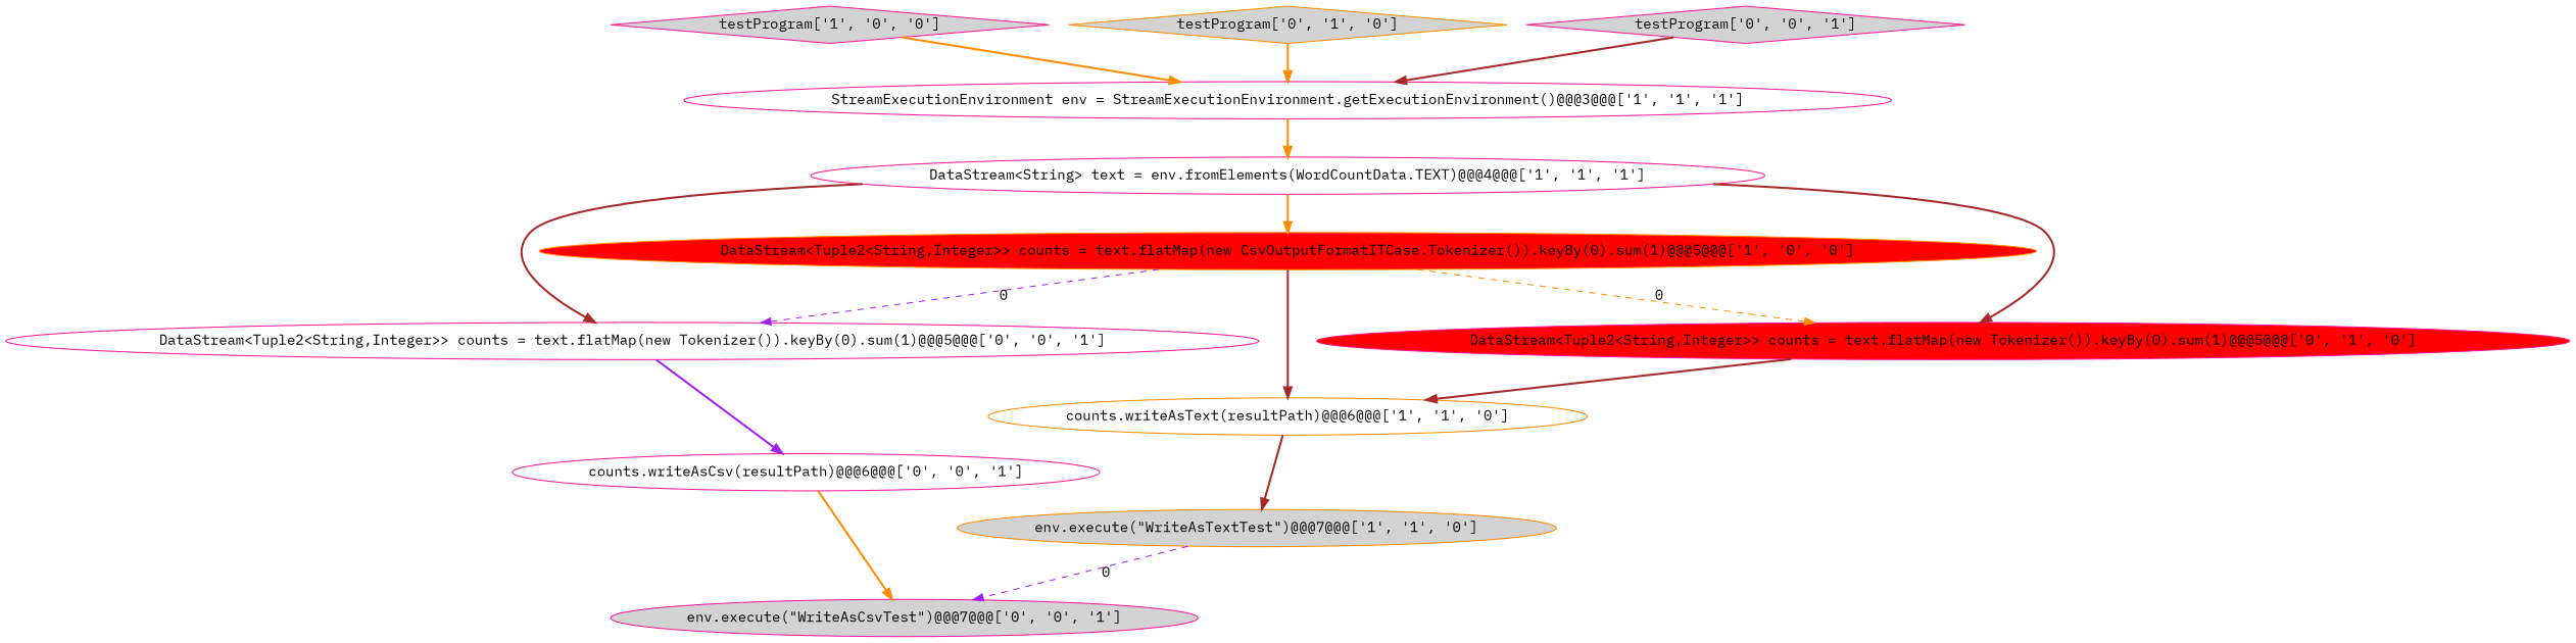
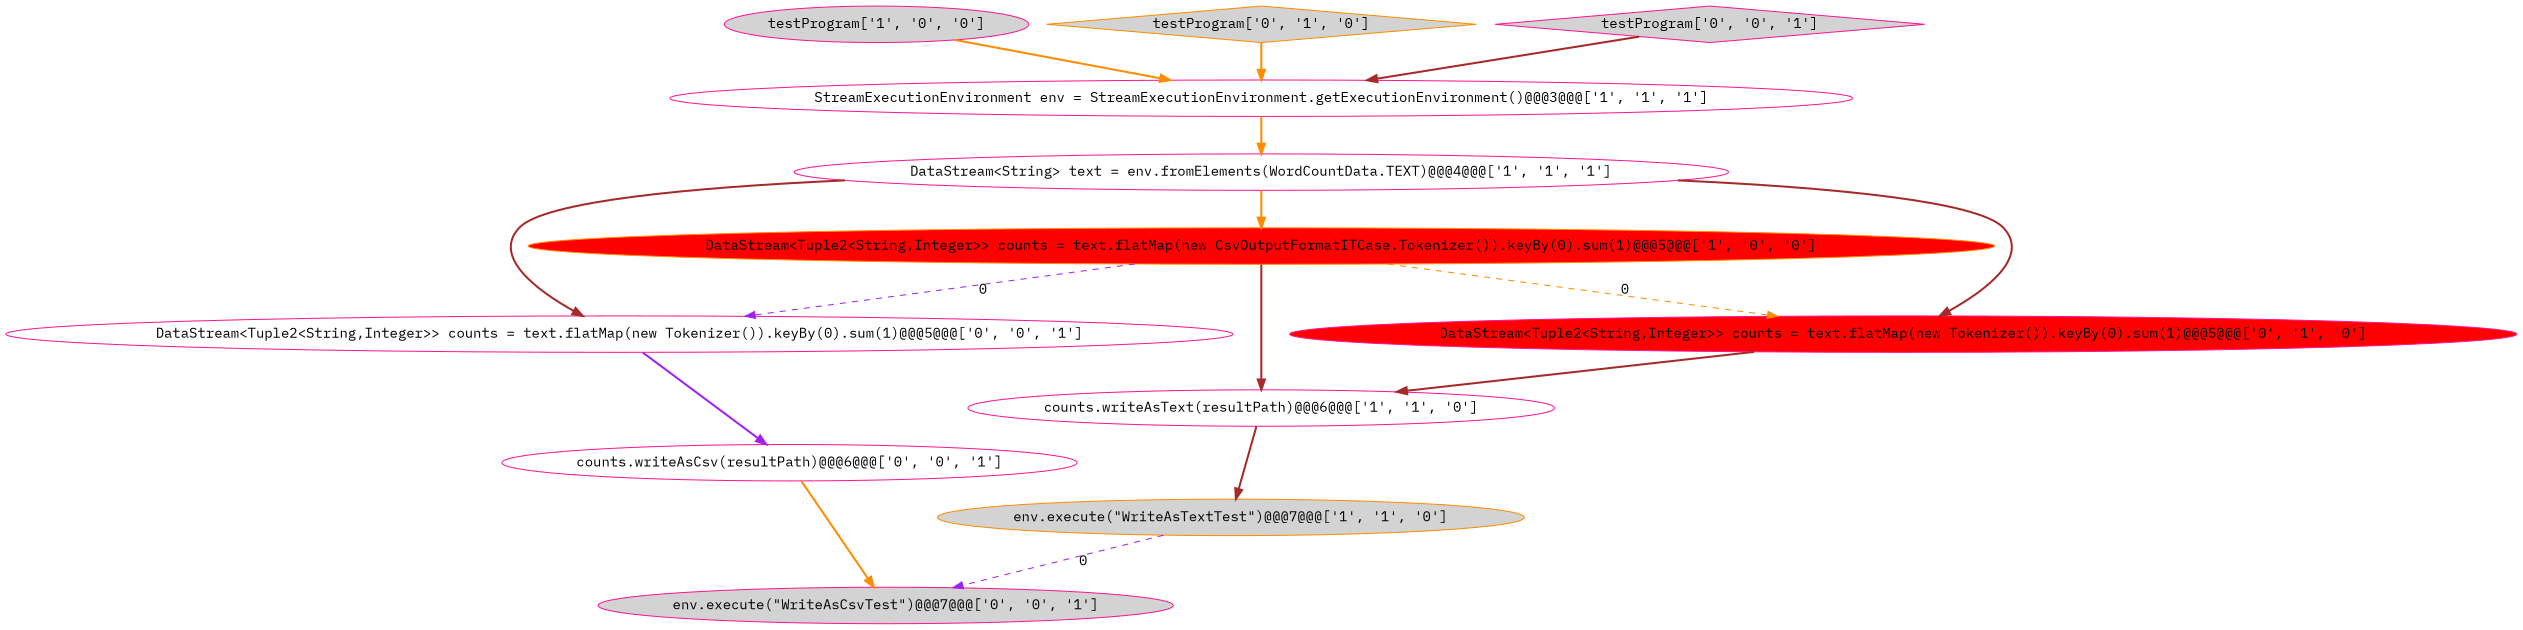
  digraph {
    fontname="IBM Plex Mono"
    node [color=deeppink fillcolor=white fontname="IBM Plex Mono" shape=ellipse style=filled]
    edge [color=brown fontname="IBM Plex Mono" style=bold]
-   n1 [color=darkorange label="counts.writeAsText(resultPath)@@@6@@@['1', '1', '0']"]
+   n1 [label="counts.writeAsText(resultPath)@@@6@@@['1', '1', '0']"]
    n2 [color=darkorange fillcolor=lightgray label="env.execute(\"WriteAsTextTest\")@@@7@@@['1', '1', '0']"]
    n3 [fillcolor=lightgray label="env.execute(\"WriteAsCsvTest\")@@@7@@@['0', '0', '1']"]
    n4 [label="counts.writeAsCsv(resultPath)@@@6@@@['0', '0', '1']"]
    n5 [label="DataStream<Tuple2<String,Integer>> counts = text.flatMap(new Tokenizer()).keyBy(0).sum(1)@@@5@@@['0', '0', '1']"]
    n6 [label="DataStream<String> text = env.fromElements(WordCountData.TEXT)@@@4@@@['1', '1', '1']"]
    n7 [color=darkorange fillcolor=red label="DataStream<Tuple2<String,Integer>> counts = text.flatMap(new CsvOutputFormatITCase.Tokenizer()).keyBy(0).sum(1)@@@5@@@['1', '0', '0']"]
    n8 [fillcolor=red label="DataStream<Tuple2<String,Integer>> counts = text.flatMap(new Tokenizer()).keyBy(0).sum(1)@@@5@@@['0', '1', '0']"]
-   n9 [fillcolor=lightgray label="testProgram['1', '0', '0']" shape=diamond]
+   n9 [fillcolor=lightgray label="testProgram['1', '0', '0']"]
    n10 [label="StreamExecutionEnvironment env = StreamExecutionEnvironment.getExecutionEnvironment()@@@3@@@['1', '1', '1']"]
    n11 [color=darkorange fillcolor=lightgray label="testProgram['0', '1', '0']" shape=diamond]
    n12 [fillcolor=lightgray label="testProgram['0', '0', '1']" shape=diamond]
    n1 -> n2
    n2 -> n3 [color=purple label=0 style=dashed]
    n4 -> n3 [color=darkorange]
    n5 -> n4 [color=purple]
    n6 -> n5
    n6 -> n7 [color=darkorange]
    n6 -> n8
    n7 -> n1
    n7 -> n5 [color=purple label=0 style=dashed]
    n7 -> n8 [color=darkorange label=0 style=dashed]
    n8 -> n1
    n9 -> n10 [color=darkorange]
    n10 -> n6 [color=darkorange]
    n11 -> n10 [color=darkorange]
    n12 -> n10
  }
